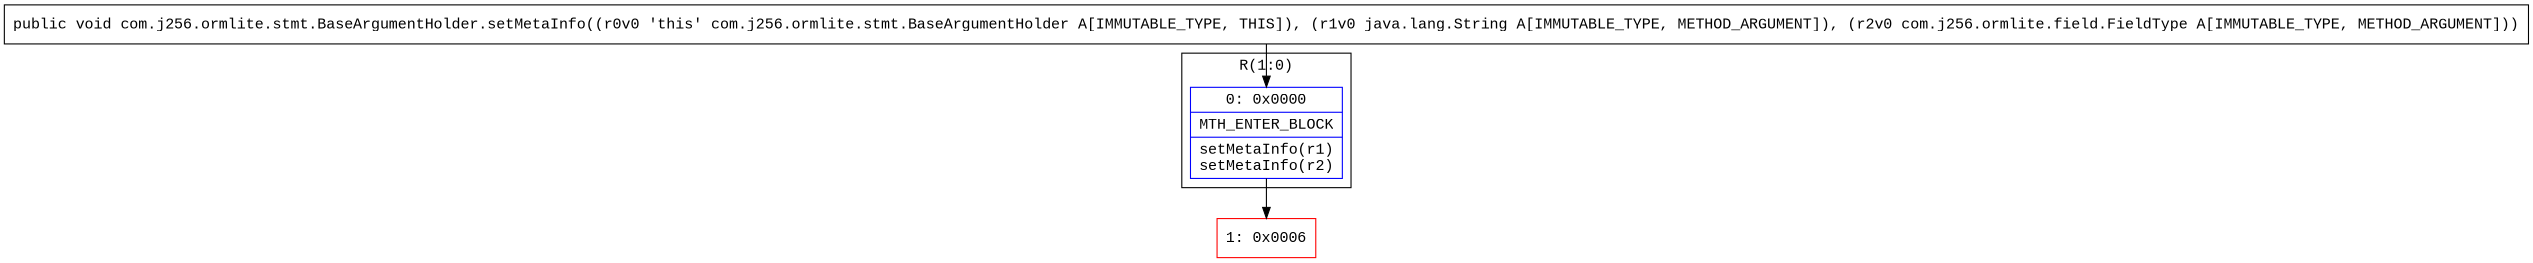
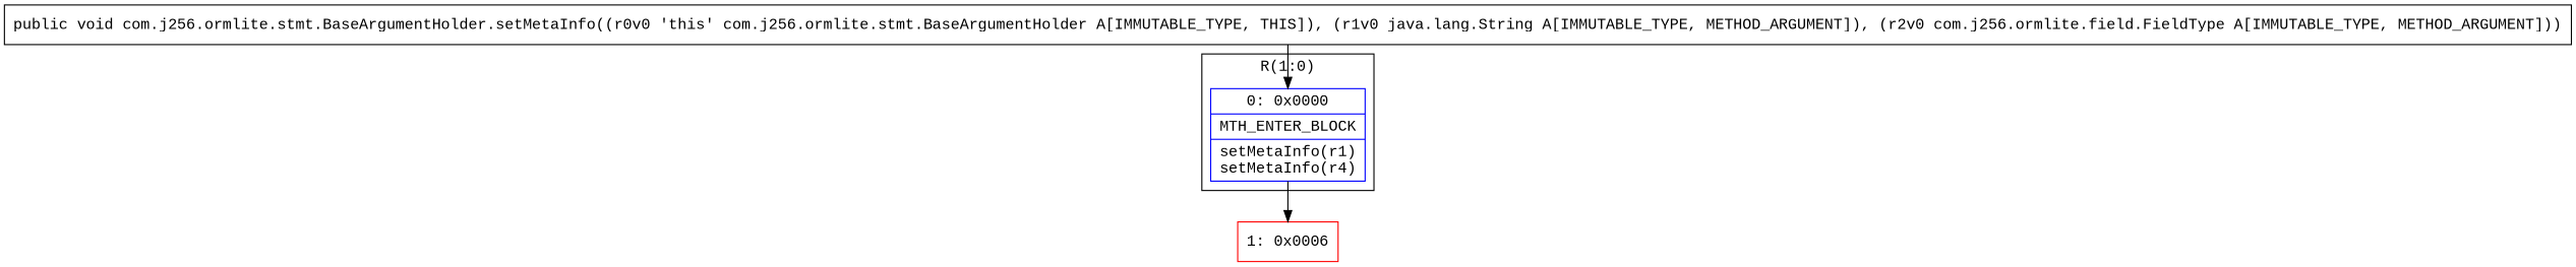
  digraph {
    fontname="Liberation Mono"
    node [shape=record fontname="Liberation Mono"]
    edge [fontname="Liberation Mono"]
-   n1 [color=blue label="{0\:\ 0x0000|MTH_ENTER_BLOCK\l|setMetaInfo(r1)\lsetMetaInfo(r2)\l}"]
+   n1 [color=blue label="{0\:\ 0x0000|MTH_ENTER_BLOCK\l|setMetaInfo(r1)\lsetMetaInfo(r4)\l}"]
    n2 [color=red label="{1\:\ 0x0006}"]
    n3 [label="{public void com.j256.ormlite.stmt.BaseArgumentHolder.setMetaInfo((r0v0 'this' com.j256.ormlite.stmt.BaseArgumentHolder A[IMMUTABLE_TYPE, THIS]), (r1v0 java.lang.String A[IMMUTABLE_TYPE, METHOD_ARGUMENT]), (r2v0 com.j256.ormlite.field.FieldType A[IMMUTABLE_TYPE, METHOD_ARGUMENT])) }"]
    subgraph cluster_1 {
      label="R(1:0)"
      n1
    }
    n1 -> n2
    n3 -> n1
  }
